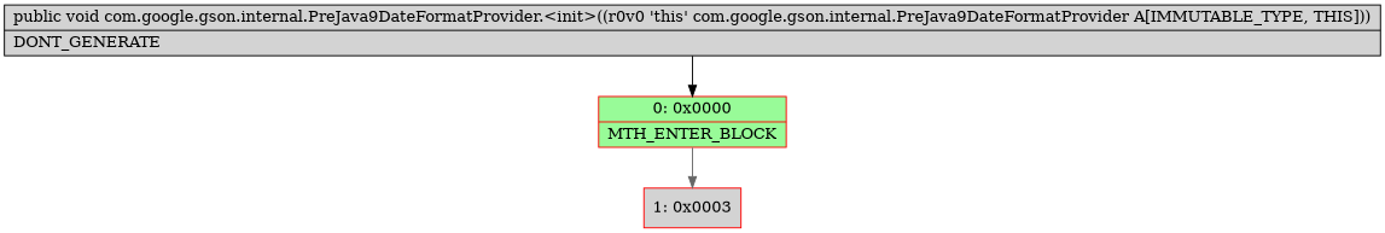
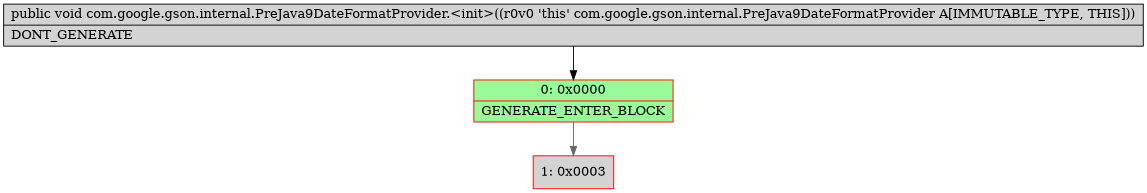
  digraph {
    node [color=red shape=record style=filled fillcolor=lightgrey]
-   n1 [label="{0\:\ 0x0000|MTH_ENTER_BLOCK\l}" fillcolor=palegreen]
+   n1 [label="{0\:\ 0x0000|GENERATE_ENTER_BLOCK\l}" fillcolor=palegreen]
    n2 [label="{1\:\ 0x0003}"]
    n3 [label="{public void com.google.gson.internal.PreJava9DateFormatProvider.\<init\>((r0v0 'this' com.google.gson.internal.PreJava9DateFormatProvider A[IMMUTABLE_TYPE, THIS]))  | DONT_GENERATE\l}" color=""]
    subgraph cluster_1 {
      label="R(0)"
    }
    n1 -> n2 [color=gray40]
    n3 -> n1 [color=black]
  }
